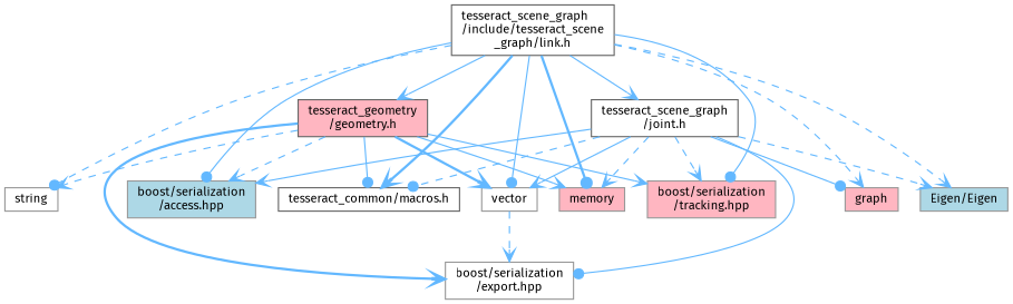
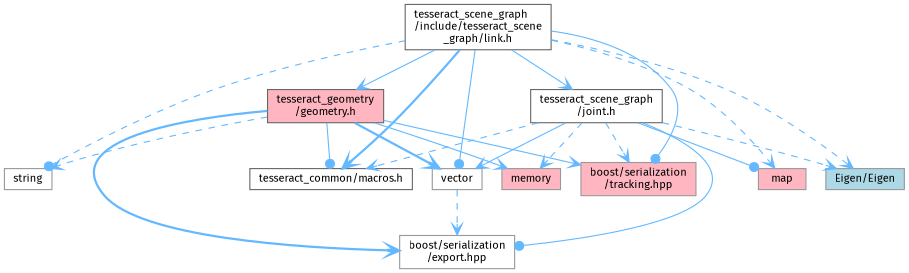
  digraph {
    fontname="Fira Sans"
    node [color=grey60 fillcolor=white fontname="Fira Sans" fontsize=10 shape=box style=filled]
    edge [arrowhead=vee color=steelblue1 fontname="Fira Sans" fontsize=10 labelfontname=Helvetica labelfontsize=10 style=solid]
    n1 [color=gray40 fontcolor=black height=0.2 label="tesseract_scene_graph\l/include/tesseract_scene\l_graph/link.h" width=0.4]
    n2 [color=grey40 height=0.2 label="tesseract_common/macros.h" width=0.4]
-   n3 [fillcolor=lightblue height=0.2 label="boost/serialization\l/access.hpp" width=0.4]
    n4 [height=0.2 label=string width=0.4]
    n5 [height=0.2 label=vector width=0.4]
-   n6 [fillcolor=lightpink height=0.2 label="graph" width=0.4]
+   n6 [fillcolor=lightpink height=0.2 label=map width=0.4]
    n7 [fillcolor=lightpink height=0.2 label=memory width=0.4]
    n8 [fillcolor=lightblue height=0.2 label="Eigen/Eigen" width=0.4]
    n9 [color=grey40 height=0.2 label="tesseract_scene_graph\l/joint.h" width=0.4]
    n10 [fillcolor=lightpink height=0.2 label="boost/serialization\l/tracking.hpp" width=0.4]
    n11 [color=grey40 fillcolor=lightpink height=0.2 label="tesseract_geometry\l/geometry.h" width=0.4]
    n12 [height=0.2 label="boost/serialization\l/export.hpp" width=0.4]
    n1 -> n2 [style=bold]
-   n1 -> n3 [arrowhead=dot]
    n1 -> n4 [arrowhead=dot style=dashed]
    n1 -> n5 [arrowhead=dot]
    n1 -> n6 [style=dashed]
-   n1 -> n7 [arrowhead=dot style=bold]
    n1 -> n8 [style=dashed]
    n1 -> n9
    n1 -> n10 [arrowhead=dot]
    n1 -> n11
    n5 -> n12 [style=dashed]
-   n9 -> n2 [arrowhead=dot style=dashed]
-   n9 -> n3
+   n9 -> n2 [style=dashed]
    n9 -> n5
    n9 -> n6 [arrowhead=dot]
    n9 -> n7 [style=dashed]
    n9 -> n8 [style=dashed]
    n9 -> n10 [style=dashed]
    n9 -> n12 [arrowhead=dot]
    n11 -> n2 [arrowhead=dot]
-   n11 -> n3 [style=dashed]
    n11 -> n4 [style=dashed]
    n11 -> n5 [style=bold]
    n11 -> n7
    n11 -> n10
    n11 -> n12 [style=bold]
  }
